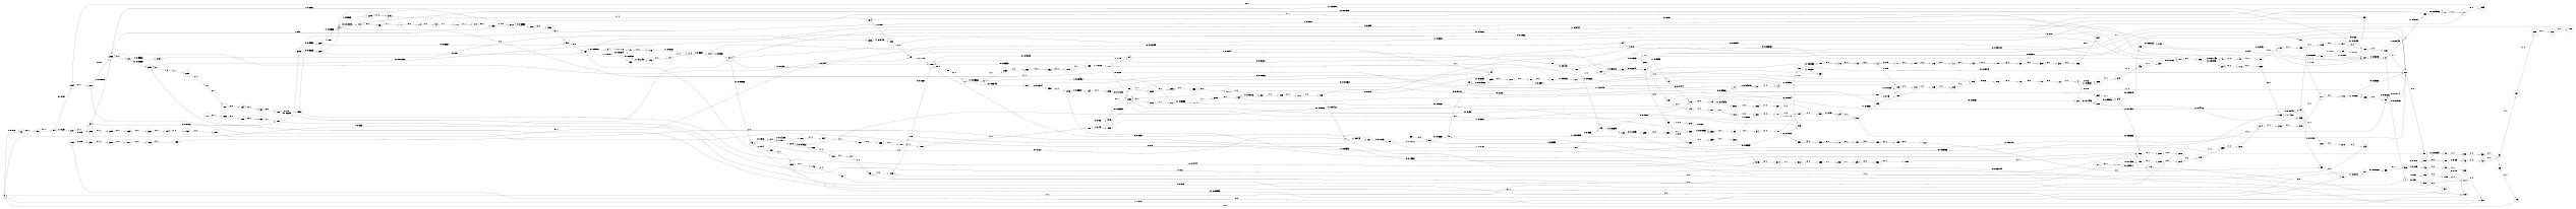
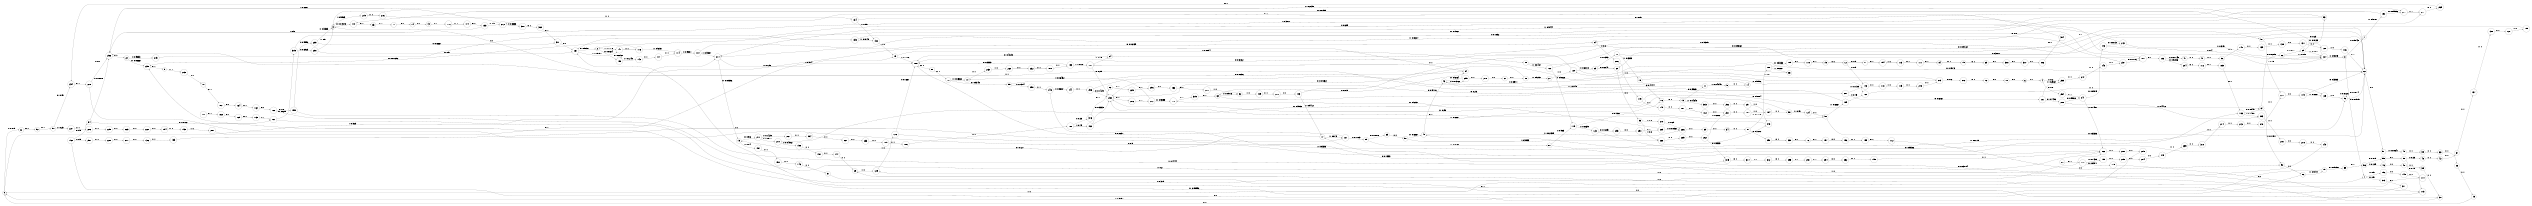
  digraph {
    rankdir=LR
    node [fontsize=24 shape=circle]
    edge [fontsize=24]
    0
    61
    214
    52
    15
    19
    50
    211
    157
    108
    88
    1
    313
    156
    311
    148
    297
    144
    2
    198
    141
    142
    116
    117
    239
    114
    3
    110
    219
    83
    216
    77
    134
    4
    254
    259
    241
    247
    282
    243
    245
    5
    203
    70
    167
    6
    7
    190
    277
    80
    177
    271
    8
    9
    14
    10
    11
    43
    54
    255
    68
    256
    218
    12
    13
    303
    292
    291
    210
    267
    150
    158
    207
    264
    146
    16
    17
    121
    89
    81
    63
    87
    18
    182
    125
    96
    60
    122
    78
    51
    119
    20
    45
    49
    21
    28
    27
    238
    120
    206
    22
    215
    135
    107
    132
    23
    62
    53
    270
    268
    24
    97
    221
    179
    25
    26
    202
    29
    129
    126
    276
    30
    31
    32
    209
    208
    103
    33
    34
    91
    250
    100
    230
    99
    109
    35
    36
    140
    139
    138
    37
    137
    130
    127
    38
    39
    40
    41
    42
    67
    44
    263
    260
    232
    46
    47
    48
    266
    234
    227
    228
    226
    166
    225
    265
    95
    258
    262
    66
    92
    55
    58
    173
    56
    57
    152
    94
    257
    59
    64
    286
    269
    149
    145
    65
    93
    224
    86
    85
    69
    308
    307
    306
    164
    162
    71
    154
    113
    111
    72
    143
    118
    115
    73
    176
    174
    153
    74
    75
    76
    197
    196
    195
    246
    79
    155
    175
    285
    82
    229
    296
    253
    84
    123
    293
    90
    185
    181
    178
    161
    305
    280
    298
    244
    315
    98
    124
    101
    102
    231
    187
    184
    205
    204
    104
    105
    106
    172
    112
    248
    213
    212
    290
    289
    128
    131
    133
    136
    147
    151
    220
    217
    272
    300
    302
    284
    275
    159
    299
    301
    279
    160
    163
    165
    283
    281
    278
    168
    169
    170
    309
    171
    180
    316
    192
    183
    186
    188
    189
    193
    287
    194
    199
    200
    201
    288
    261
    222
    223
    233
    235
    310
    274
    273
    236
    237
    240
    242
    314
    312
    249
    251
    294
    252
    295
    304
    0 -> 61 [label="0: 0.075    "]
    0 -> 214 [label="1: 0.925    "]
    61 -> 52 [label="0: 1        "]
    214 -> 15 [label="0: 0.08596  "]
    214 -> 19 [label="1: 0.914    "]
    52 -> 50 [label="0: 1        "]
    15 -> 211 [label="0: 0.96     "]
    15 -> 157 [label="1: 0.04     "]
    19 -> 108 [label="0: 0.1106   "]
    19 -> 88 [label="1: 0.8894   "]
    50 -> 234 [label="0: 0.75     "]
    50 -> 227 [label="1: 0.25     "]
    211 -> 210 [label="0: 0.8571   "]
    211 -> 267 [label="1: 0.1429   "]
    157 -> 150 [label="1: 1        "]
    108 -> 81 [label="0: 1        "]
    88 -> 60 [label="0: 0.1573   "]
    88 -> 122 [label="1: 0.8427   "]
    1 -> 313 [label="0: 0.5      "]
    1 -> 156 [label="1: 0.5      "]
    313 -> 311 [label="0: 1        "]
    156 -> 148 [label="1: 1        "]
    311 -> 297 [label="0: 1        "]
    148 -> 144 [label="1: 1        "]
    297 -> 2 [label="0: 0.9091   "]
    297 -> 141 [label="1: 0.09091  "]
    144 -> 129 [label="1: 1        "]
    2 -> 198 [label="0: 0.8824   "]
    2 -> 141 [label="1: 0.1176   "]
    198 -> 198 [label="0: 0.8752   "]
    198 -> 142 [label="1: 0.1248   "]
    141 -> 116 [label="1: 1        "]
    142 -> 117 [label="1: 1        "]
    116 -> 239 [label="0: 0.07692  "]
    116 -> 114 [label="1: 0.9231   "]
    117 -> 114 [label="1: 1        "]
    239 -> 5 [label="0: 1        "]
    114 -> 104 [label="1: 0.9881   "]
    3 -> 110 [label="0: 0.04348  "]
    3 -> 219 [label="1: 0.9565   "]
    110 -> 83 [label="0: 1        "]
    219 -> 216 [label="1: 1        "]
    83 -> 77 [label="0: 1        "]
    216 -> 134 [label="1: 1        "]
    77 -> 74 [label="0: 1        "]
    134 -> 277 [label="0: 0.05     "]
    134 -> 132 [label="1: 0.95     "]
    4 -> 254 [label="0: 0.8      "]
    4 -> 259 [label="1: 0.2      "]
    254 -> 241 [label="0: 1        "]
    259 -> 247 [label="1: 1        "]
    241 -> 282 [label="1: 0.1481   "]
    241 -> 243 [label="0: 0.8519   "]
    247 -> 245 [label="1: 1        "]
    282 -> 280 [label="1: 1        "]
    243 -> 224 [label="1: 0.4      "]
    243 -> 242 [label="0: 0.0813   "]
    245 -> 237 [label="1: 1        "]
    5 -> 203 [label="0: 1        "]
    203 -> 70 [label="0: 1        "]
    70 -> 167 [label="0: 1        "]
    167 -> 164 [label="0: 1        "]
    6 -> 4 [label="0: 1        "]
    7 -> 190 [label="1: 0.9187   "]
    190 -> 214 [label="1: 0.9444   "]
    190 -> 277 [label="0: 0.05556  "]
    277 -> 271 [label="0: 1        "]
    80 -> 177 [label="0: 1        "]
    177 -> 155 [label="1: 0.1429   "]
    177 -> 175 [label="0: 0.8571   "]
    271 -> 269 [label="0: 1        "]
    8 -> 1 [label="0: 0.01575  "]
    8 -> 7 [label="1: 0.9843   "]
    9 -> 14 [label="1: 1        "]
    14 -> 3 [label="1: 1        "]
    10 -> 6 [label="0: 1        "]
    11 -> 9 [label="1: 0.04545  "]
    11 -> 43 [label="0: 0.9545   "]
    43 -> 54 [label="0: 0.9264   "]
    43 -> 255 [label="1: 0.07362  "]
    54 -> 68 [label="0: 0.875    "]
    54 -> 256 [label="1: 0.125    "]
    255 -> 218 [label="1: 1        "]
    68 -> 32 [label="1: 0.0916   "]
    68 -> 67 [label="0: 0.9084   "]
    256 -> 22 [label="1: 1        "]
    218 -> 21 [label="1: 1        "]
    12 -> 10 [label="0: 1        "]
    13 -> 11 [label="0: 0.9565   "]
    13 -> 303 [label="1: 0.04348  "]
    303 -> 292 [label="1: 1        "]
    292 -> 291 [label="1: 1        "]
    291 -> 276 [label="1: 1        "]
    210 -> 158 [label="1: 0.04082  "]
    210 -> 207 [label="0: 0.9592   "]
    267 -> 264 [label="1: 1        "]
    150 -> 146 [label="1: 1        "]
    158 -> 151 [label="1: 1        "]
    207 -> 143 [label="1: 0.1739   "]
    207 -> 201 [label="0: 0.8261   "]
    264 -> 261 [label="1: 1        "]
    146 -> 31 [label="1: 1        "]
    16 -> 13 [label="0: 1        "]
    17 -> 15 [label="0: 0.127    "]
    17 -> 121 [label="1: 0.873    "]
    121 -> 108 [label="0: 0.2237   "]
    121 -> 89 [label="1: 0.7763   "]
-   89 -> 57 [label="0: 0.1818   "]
+   89 -> 63 [label="0: 0.1818   "]
    89 -> 87 [label="1: 0.8182   "]
    81 -> 78 [label="0: 1        "]
    63 -> 57 [label="0: 1        "]
    87 -> 1 [label="0: 0.03704  "]
    87 -> 119 [label="1: 0.963    "]
    18 -> 16 [label="0: 0.4444   "]
    18 -> 182 [label="1: 0.5556   "]
    182 -> 125 [label="1: 1        "]
    125 -> 96 [label="1: 1        "]
    96 -> 96 [label="1: 0.8126   "]
    96 -> 60 [label="0: 0.1874   "]
    60 -> 51 [label="0: 1        "]
    122 -> 60 [label="0: 0.09722  "]
    122 -> 119 [label="1: 0.9028   "]
    78 -> 44 [label="1: 0.06522  "]
    78 -> 95 [label="0: 0.9348   "]
    51 -> 45 [label="1: 0.00641  "]
    51 -> 49 [label="0: 0.9936   "]
    119 -> 16 [label="0: 0.1361   "]
    119 -> 123 [label="1: 0.8639   "]
    20 -> 18 [label="1: 0.6923   "]
    20 -> 60 [label="0: 0.3077   "]
    45 -> 38 [label="1: 1        "]
    49 -> 43 [label="0: 0.9716   "]
    49 -> 266 [label="1: 0.02839  "]
    21 -> 28 [label="1: 1        "]
    28 -> 27 [label="1: 0.9231   "]
    28 -> 238 [label="0: 0.07692  "]
    27 -> 120 [label="1: 1        "]
    238 -> 206 [label="0: 1        "]
    120 -> 108 [label="0: 0.3182   "]
    120 -> 23 [label="1: 0.6818   "]
    206 -> 202 [label="0: 1        "]
    22 -> 239 [label="0: 0.06667  "]
    22 -> 215 [label="1: 0.9333   "]
    215 -> 135 [label="1: 1        "]
    135 -> 107 [label="0: 0.1852   "]
    135 -> 132 [label="1: 0.8148   "]
    107 -> 205 [label="0: 1        "]
    132 -> 19 [label="1: 1        "]
    23 -> 20 [label="1: 0.7353   "]
    23 -> 62 [label="0: 0.2647   "]
    62 -> 53 [label="0: 1        "]
    53 -> 270 [label="0: 0.8      "]
    53 -> 268 [label="1: 0.2      "]
    270 -> 266 [label="1: 0.25     "]
    268 -> 265 [label="1: 1        "]
    24 -> 108 [label="0: 0.4615   "]
    24 -> 97 [label="1: 0.5385   "]
    97 -> 60 [label="0: 0.25     "]
    97 -> 221 [label="1: 0.75     "]
    221 -> 179 [label="1: 1        "]
    179 -> 125 [label="1: 0.6667   "]
    179 -> 60 [label="0: 0.3333   "]
    25 -> 0 [label="1: 1        "]
    26 -> 25 [label="1: 1        "]
    202 -> 44 [label="1: 0.06452  "]
    202 -> 170 [label="0: 0.9355   "]
    29 -> 129 [label="1: 1        "]
    129 -> 126 [label="1: 1        "]
    126 -> 108 [label="0: 0.1667   "]
    126 -> 276 [label="1: 0.8333   "]
    276 -> 238 [label="0: 1        "]
    30 -> 29 [label="1: 1        "]
    31 -> 30 [label="1: 1        "]
    32 -> 209 [label="1: 1        "]
    209 -> 208 [label="1: 1        "]
    208 -> 103 [label="1: 1        "]
    103 -> 17 [label="1: 0.9412   "]
    103 -> 107 [label="0: 0.05882  "]
    33 -> 26 [label="1: 1        "]
    34 -> 91 [label="1: 1        "]
    91 -> 250 [label="0: 0.2222   "]
    91 -> 100 [label="1: 0.7778   "]
    250 -> 230 [label="0: 1        "]
    100 -> 99 [label="1: 0.6667   "]
    100 -> 109 [label="0: 0.3333   "]
    230 -> 76 [label="0: 1        "]
    99 -> 181 [label="1: 1        "]
    109 -> 178 [label="0: 1        "]
    35 -> 30 [label="1: 1        "]
    36 -> 140 [label="1: 1        "]
    140 -> 139 [label="1: 1        "]
    139 -> 138 [label="1: 1        "]
    138 -> 131 [label="1: 1        "]
    37 -> 137 [label="1: 1        "]
    137 -> 130 [label="1: 1        "]
    130 -> 127 [label="1: 1        "]
    127 -> 105 [label="1: 1        "]
    38 -> 33 [label="1: 1        "]
    39 -> 34 [label="1: 1        "]
    40 -> 35 [label="1: 1        "]
    41 -> 36 [label="1: 1        "]
    42 -> 37 [label="1: 1        "]
    67 -> 66 [label="0: 0.8209   "]
    67 -> 92 [label="1: 0.1791   "]
    44 -> 263 [label="1: 1        "]
    263 -> 260 [label="1: 1        "]
    260 -> 232 [label="1: 1        "]
    232 -> 188 [label="1: 1        "]
    46 -> 40 [label="1: 1        "]
    47 -> 41 [label="1: 1        "]
    48 -> 42 [label="1: 1        "]
    266 -> 39 [label="1: 1        "]
    234 -> 228 [label="0: 1        "]
    227 -> 226 [label="1: 1        "]
    228 -> 256 [label="1: 0.1      "]
    228 -> 166 [label="0: 0.9      "]
    226 -> 225 [label="1: 1        "]
    166 -> 67 [label="0: 0.8545   "]
    166 -> 283 [label="1: 0.1455   "]
    225 -> 223 [label="1: 1        "]
    265 -> 262 [label="1: 1        "]
    95 -> 54 [label="0: 0.8696   "]
    95 -> 258 [label="1: 0.1304   "]
    258 -> 246 [label="1: 1        "]
    262 -> 315 [label="0: 0.3333   "]
    262 -> 231 [label="1: 0.6667   "]
    66 -> 65 [label="0: 0.811    "]
    66 -> 224 [label="1: 0.189    "]
    92 -> 86 [label="1: 1        "]
    55 -> 58 [label="0: 1        "]
    58 -> 48 [label="1: 0.25     "]
    58 -> 173 [label="0: 0.75     "]
    56 -> 46 [label="1: 0.125    "]
    56 -> 55 [label="0: 0.875    "]
    57 -> 49 [label="0: 0.6667   "]
    57 -> 268 [label="1: 0.3333   "]
    152 -> 173 [label="0: 1        "]
    152 -> 94 [label="0: 0.5      "]
    152 -> 257 [label="1: 0.5      "]
    94 -> 256 [label="1: 0.1818   "]
    94 -> 161 [label="0: 0.8182   "]
    257 -> 220 [label="1: 1        "]
    59 -> 56 [label="0: 1        "]
    64 -> 271 [label="0: 0.8      "]
    64 -> 286 [label="1: 0.2      "]
    286 -> 149 [label="1: 1        "]
    269 -> 234 [label="0: 1        "]
    149 -> 145 [label="1: 1        "]
    145 -> 101 [label="1: 1        "]
    65 -> 93 [label="0: 0.8123   "]
    65 -> 224 [label="1: 0.1877   "]
    93 -> 2 [label="0: 0.7961   "]
    93 -> 3 [label="1: 0.2039   "]
    224 -> 110 [label="0: 0.0155   "]
    224 -> 8 [label="1: 0.9845   "]
    86 -> 239 [label="0: 0.05556  "]
    86 -> 85 [label="1: 0.9444   "]
    85 -> 0 [label="1: 0.9091   "]
    85 -> 59 [label="0: 0.09091  "]
    69 -> 308 [label="0: 1        "]
    308 -> 307 [label="0: 1        "]
    307 -> 306 [label="0: 1        "]
    306 -> 304 [label="0: 1        "]
    164 -> 162 [label="0: 1        "]
    162 -> 160 [label="0: 1        "]
    71 -> 154 [label="0: 1        "]
    154 -> 113 [label="1: 1        "]
    113 -> 111 [label="0: 1        "]
    111 -> 84 [label="0: 1        "]
    72 -> 71 [label="0: 0.5      "]
    72 -> 143 [label="1: 0.5      "]
    143 -> 118 [label="1: 1        "]
    118 -> 115 [label="1: 1        "]
    115 -> 248 [label="1: 1        "]
    73 -> 176 [label="0: 1        "]
    176 -> 174 [label="0: 1        "]
    174 -> 153 [label="0: 1        "]
    153 -> 256 [label="1: 0.5      "]
    153 -> 272 [label="0: 0.5      "]
    74 -> 73 [label="0: 1        "]
    75 -> 72 [label="0: 1        "]
    76 -> 197 [label="0: 1        "]
    197 -> 196 [label="0: 1        "]
    196 -> 195 [label="0: 1        "]
    195 -> 112 [label="0: 1        "]
    246 -> 244 [label="1: 0.8667   "]
    246 -> 315 [label="0: 0.1333   "]
    79 -> 69 [label="0: 1        "]
    155 -> 285 [label="1: 1        "]
    175 -> 173 [label="0: 1        "]
    285 -> 284 [label="1: 1        "]
    82 -> 229 [label="0: 1        "]
    229 -> 296 [label="0: 1        "]
    296 -> 253 [label="0: 1        "]
    253 -> 200 [label="0: 1        "]
    84 -> 79 [label="0: 1        "]
    123 -> 96 [label="1: 0.8715   "]
    123 -> 293 [label="0: 0.1285   "]
    293 -> 290 [label="0: 1        "]
    90 -> 60 [label="0: 0.3333   "]
    90 -> 185 [label="1: 0.6667   "]
    185 -> 182 [label="1: 0.75     "]
    185 -> 238 [label="0: 0.25     "]
    181 -> 238 [label="0: 0.25     "]
    181 -> 24 [label="1: 0.75     "]
    178 -> 75 [label="0: 1        "]
    161 -> 282 [label="1: 0.375    "]
    161 -> 305 [label="0: 0.625    "]
    305 -> 224 [label="1: 0.3077   "]
    305 -> 298 [label="0: 0.6923   "]
    280 -> 279 [label="1: 1        "]
    298 -> 297 [label="0: 0.5      "]
    298 -> 3 [label="1: 0.5      "]
    244 -> 236 [label="1: 1        "]
    315 -> 314 [label="0: 1        "]
    98 -> 238 [label="0: 0.25     "]
    98 -> 124 [label="1: 0.75     "]
    124 -> 90 [label="1: 1        "]
    101 -> 102 [label="1: 1        "]
    102 -> 231 [label="1: 1        "]
    231 -> 187 [label="1: 1        "]
    187 -> 184 [label="1: 1        "]
    184 -> 98 [label="1: 1        "]
    205 -> 47 [label="1: 0.07143  "]
    205 -> 204 [label="0: 0.9286   "]
    204 -> 172 [label="0: 1        "]
    104 -> 214 [label="1: 0.9387   "]
    104 -> 64 [label="0: 0.06135  "]
    105 -> 62 [label="0: 1        "]
    106 -> 60 [label="0: 1        "]
    172 -> 169 [label="0: 1        "]
    112 -> 92 [label="1: 1        "]
    248 -> 213 [label="1: 1        "]
    213 -> 120 [label="1: 0.8      "]
    213 -> 212 [label="0: 0.2      "]
    212 -> 12 [label="0: 1        "]
    290 -> 289 [label="0: 1        "]
    289 -> 266 [label="1: 0.07692  "]
    289 -> 170 [label="0: 0.9231   "]
    128 -> 106 [label="1: 1        "]
    131 -> 128 [label="1: 1        "]
    133 -> 121 [label="1: 1        "]
    136 -> 133 [label="1: 1        "]
    147 -> 29 [label="1: 1        "]
    151 -> 147 [label="1: 1        "]
    220 -> 217 [label="1: 1        "]
    217 -> 136 [label="1: 1        "]
    272 -> 256 [label="1: 0.6667   "]
    272 -> 300 [label="0: 0.3333   "]
    300 -> 302 [label="0: 1        "]
    302 -> 301 [label="0: 1        "]
    284 -> 275 [label="1: 1        "]
    275 -> 235 [label="1: 1        "]
    159 -> 282 [label="1: 0.4444   "]
    159 -> 299 [label="0: 0.5556   "]
    299 -> 3 [label="1: 0.3333   "]
    299 -> 301 [label="0: 0.6667   "]
    301 -> 297 [label="0: 1        "]
    279 -> 0 [label="1: 1        "]
    160 -> 282 [label="1: 0.2      "]
    160 -> 159 [label="0: 0.8      "]
    163 -> 161 [label="0: 1        "]
    165 -> 163 [label="0: 1        "]
    283 -> 281 [label="1: 1        "]
    281 -> 278 [label="1: 1        "]
    278 -> 249 [label="1: 1        "]
    168 -> 165 [label="0: 1        "]
    169 -> 166 [label="0: 1        "]
    170 -> 309 [label="0: 1        "]
    309 -> 68 [label="0: 1        "]
    171 -> 168 [label="0: 1        "]
    180 -> 316 [label="0: 0.25     "]
    180 -> 192 [label="1: 0.75     "]
    316 -> 82 [label="0: 1        "]
    192 -> 238 [label="0: 0.3333   "]
    192 -> 90 [label="1: 0.6667   "]
    183 -> 108 [label="0: 0.3333   "]
    183 -> 181 [label="1: 0.6667   "]
    186 -> 180 [label="1: 1        "]
    188 -> 183 [label="1: 1        "]
    189 -> 186 [label="1: 1        "]
    193 -> 287 [label="1: 1        "]
    287 -> 108 [label="0: 1        "]
    194 -> 193 [label="1: 1        "]
    199 -> 282 [label="1: 1        "]
    200 -> 32 [label="1: 1        "]
    201 -> 259 [label="1: 0.2564   "]
    201 -> 288 [label="0: 0.7436   "]
    288 -> 241 [label="0: 0.5588   "]
    288 -> 283 [label="1: 0.4412   "]
    261 -> 233 [label="1: 1        "]
    222 -> 194 [label="1: 1        "]
    223 -> 222 [label="1: 1        "]
    233 -> 189 [label="1: 1        "]
    235 -> 310 [label="1: 1        "]
    310 -> 274 [label="1: 1        "]
    274 -> 273 [label="1: 1        "]
    273 -> 240 [label="1: 1        "]
    236 -> 238 [label="0: 0.1429   "]
    236 -> 213 [label="1: 0.8571   "]
    237 -> 214 [label="1: 0.8824   "]
    237 -> 107 [label="0: 0.1176   "]
    240 -> 221 [label="1: 1        "]
    242 -> 297 [label="0: 0.625    "]
    242 -> 224 [label="1: 0.375    "]
    314 -> 312 [label="0: 1        "]
    312 -> 295 [label="0: 1        "]
    249 -> 17 [label="1: 1        "]
    251 -> 294 [label="0: 1        "]
    294 -> 252 [label="0: 1        "]
    252 -> 199 [label="0: 1        "]
    295 -> 251 [label="0: 1        "]
    304 -> 272 [label="0: 1        "]
  }
